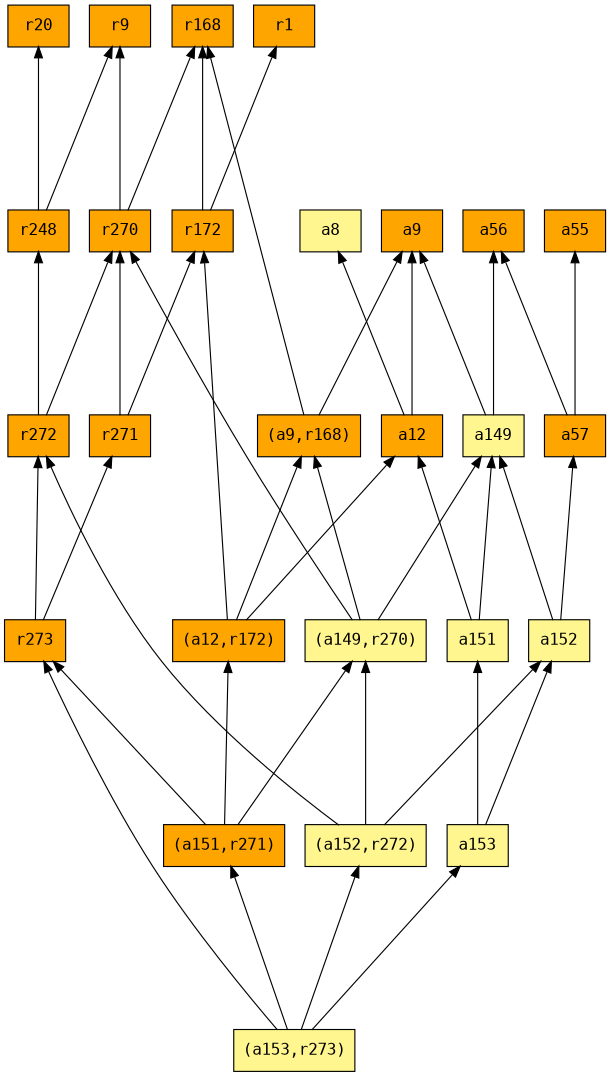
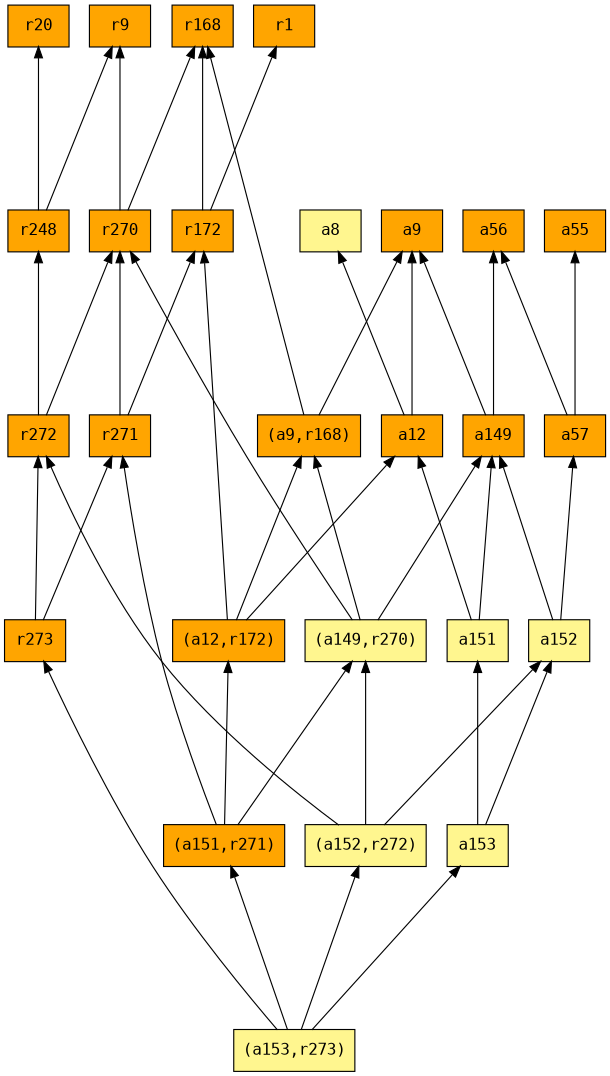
  digraph {
    fontname="DejaVu Sans Mono"
    rankdir=BT
    ranksep=2.0
    node [fillcolor=orange fontname="DejaVu Sans Mono" shape=record style=filled]
    edge [fontname="DejaVu Sans Mono"]
    n1 [fillcolor=khaki1 label="{(a149,r270)}"]
    n2 [label="{r270}"]
    n3 [label="{(a9,r168)}"]
-   n4 [fillcolor=khaki1 label="{a149}"]
+   n4 [label="{a149}"]
    n5 [label="{r9}"]
    n6 [label="{r168}"]
    n7 [label="{a9}"]
    n8 [label="{a56}"]
    n9 [label="{r272}"]
    n10 [label="{r248}"]
    n11 [label="{r20}"]
    n12 [label="{r271}"]
    n13 [label="{r172}"]
    n14 [label="{r1}"]
    n15 [fillcolor=khaki1 label="{a8}"]
    n16 [label="{a57}"]
    n17 [label="{a55}"]
    n18 [fillcolor=khaki1 label="{a151}"]
    n19 [label="{a12}"]
    n20 [fillcolor=khaki1 label="{a152}"]
    n21 [label="{(a151,r271)}"]
    n22 [label="{(a12,r172)}"]
    n23 [fillcolor=khaki1 label="{(a152,r272)}"]
    n24 [fillcolor=khaki1 label="{a153}"]
    n25 [fillcolor=khaki1 label="{(a153,r273)}"]
    n26 [label="{r273}"]
    n1 -> n2
    n1 -> n3
    n1 -> n4
    n2 -> n5
    n2 -> n6
    n3 -> n6
    n3 -> n7
    n4 -> n7
    n4 -> n8
    n9 -> n2
    n9 -> n10
    n10 -> n5
    n10 -> n11
    n12 -> n2
    n12 -> n13
    n13 -> n6
    n13 -> n14
    n16 -> n8
    n16 -> n17
    n18 -> n4
    n18 -> n19
    n19 -> n7
    n19 -> n15
    n20 -> n4
    n20 -> n16
    n21 -> n1
-   n21 -> n26
+   n21 -> n12
    n21 -> n22
    n22 -> n3
    n22 -> n13
    n22 -> n19
    n23 -> n1
    n23 -> n9
    n23 -> n20
    n24 -> n18
    n24 -> n20
    n25 -> n21
    n25 -> n23
    n25 -> n24
    n25 -> n26
    n26 -> n9
    n26 -> n12
  }
